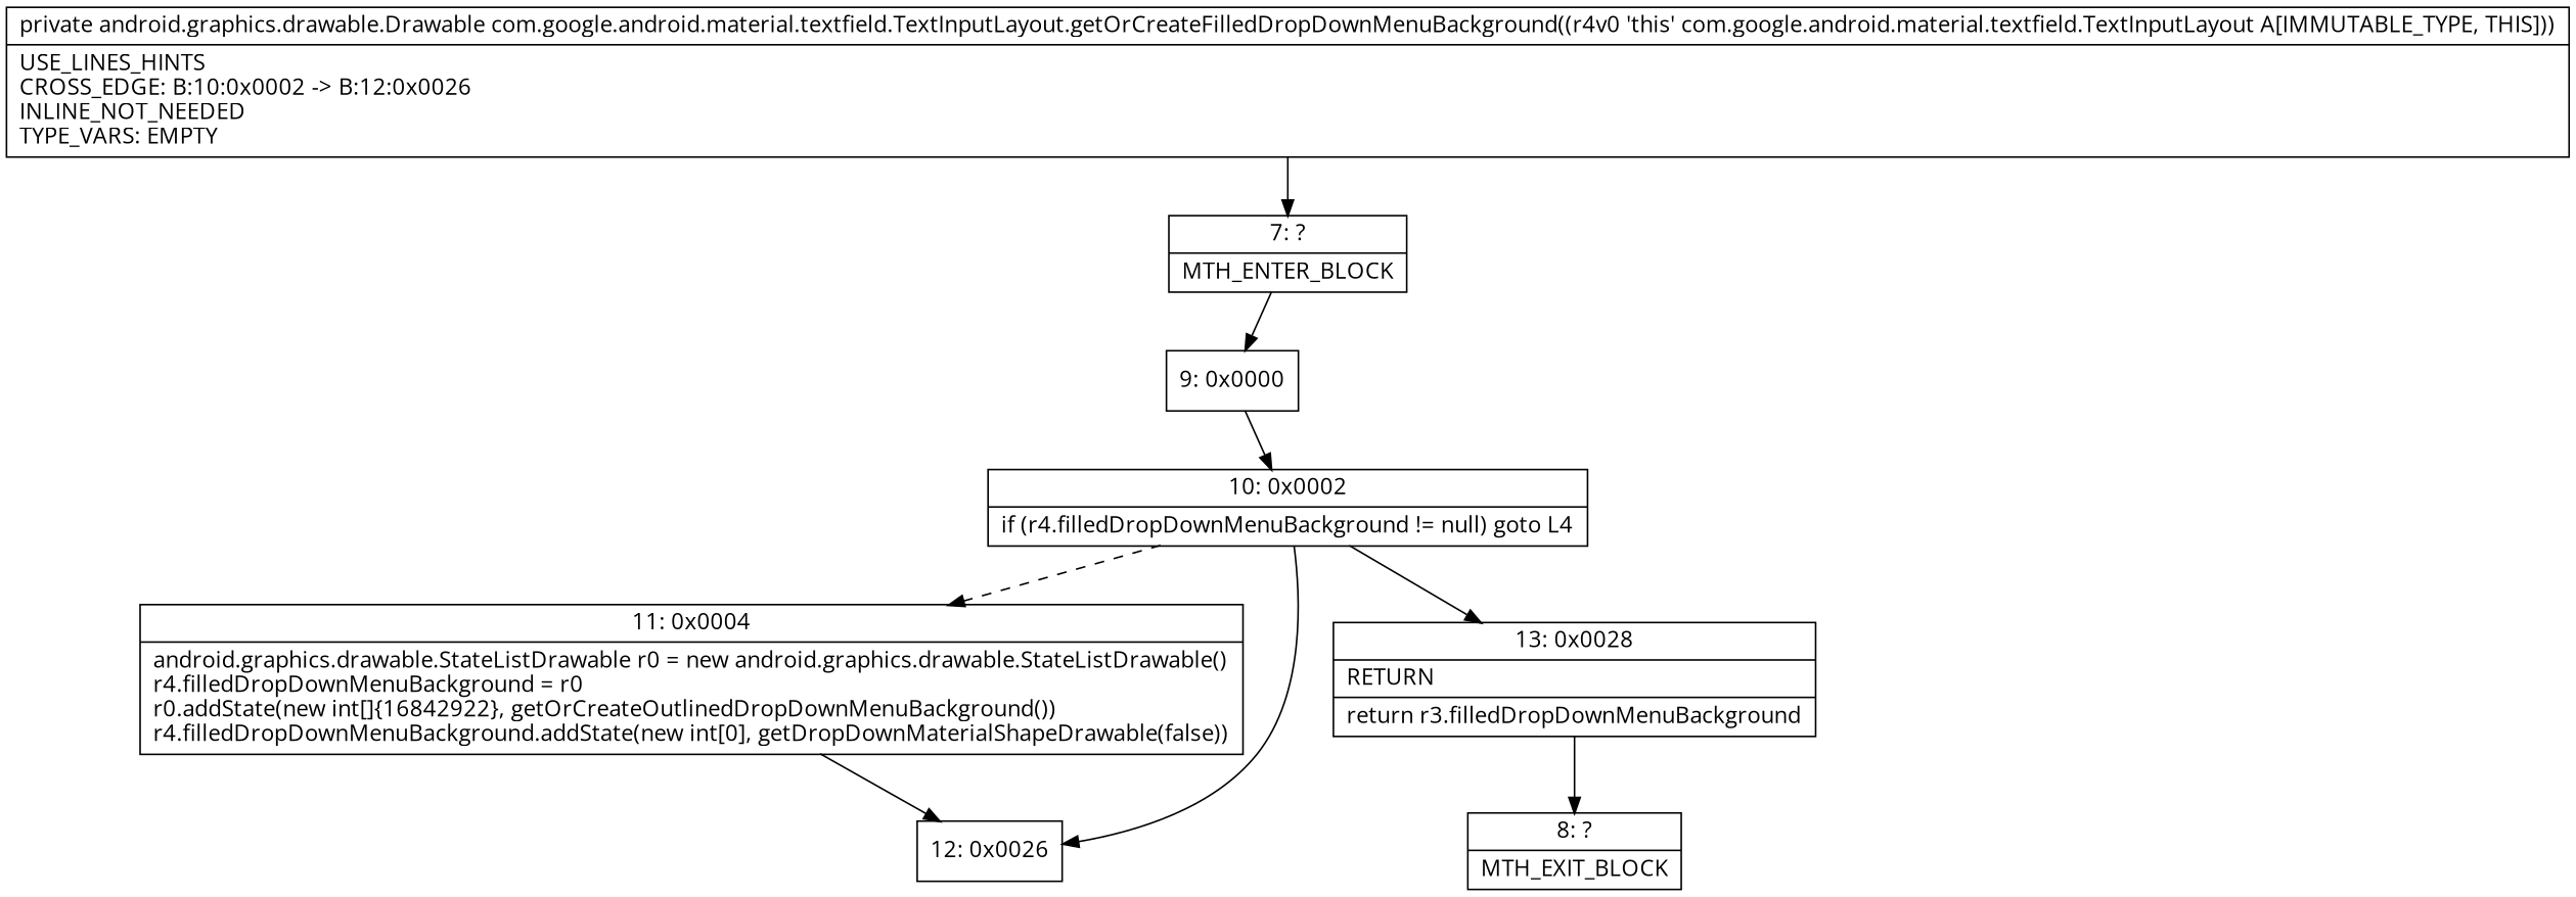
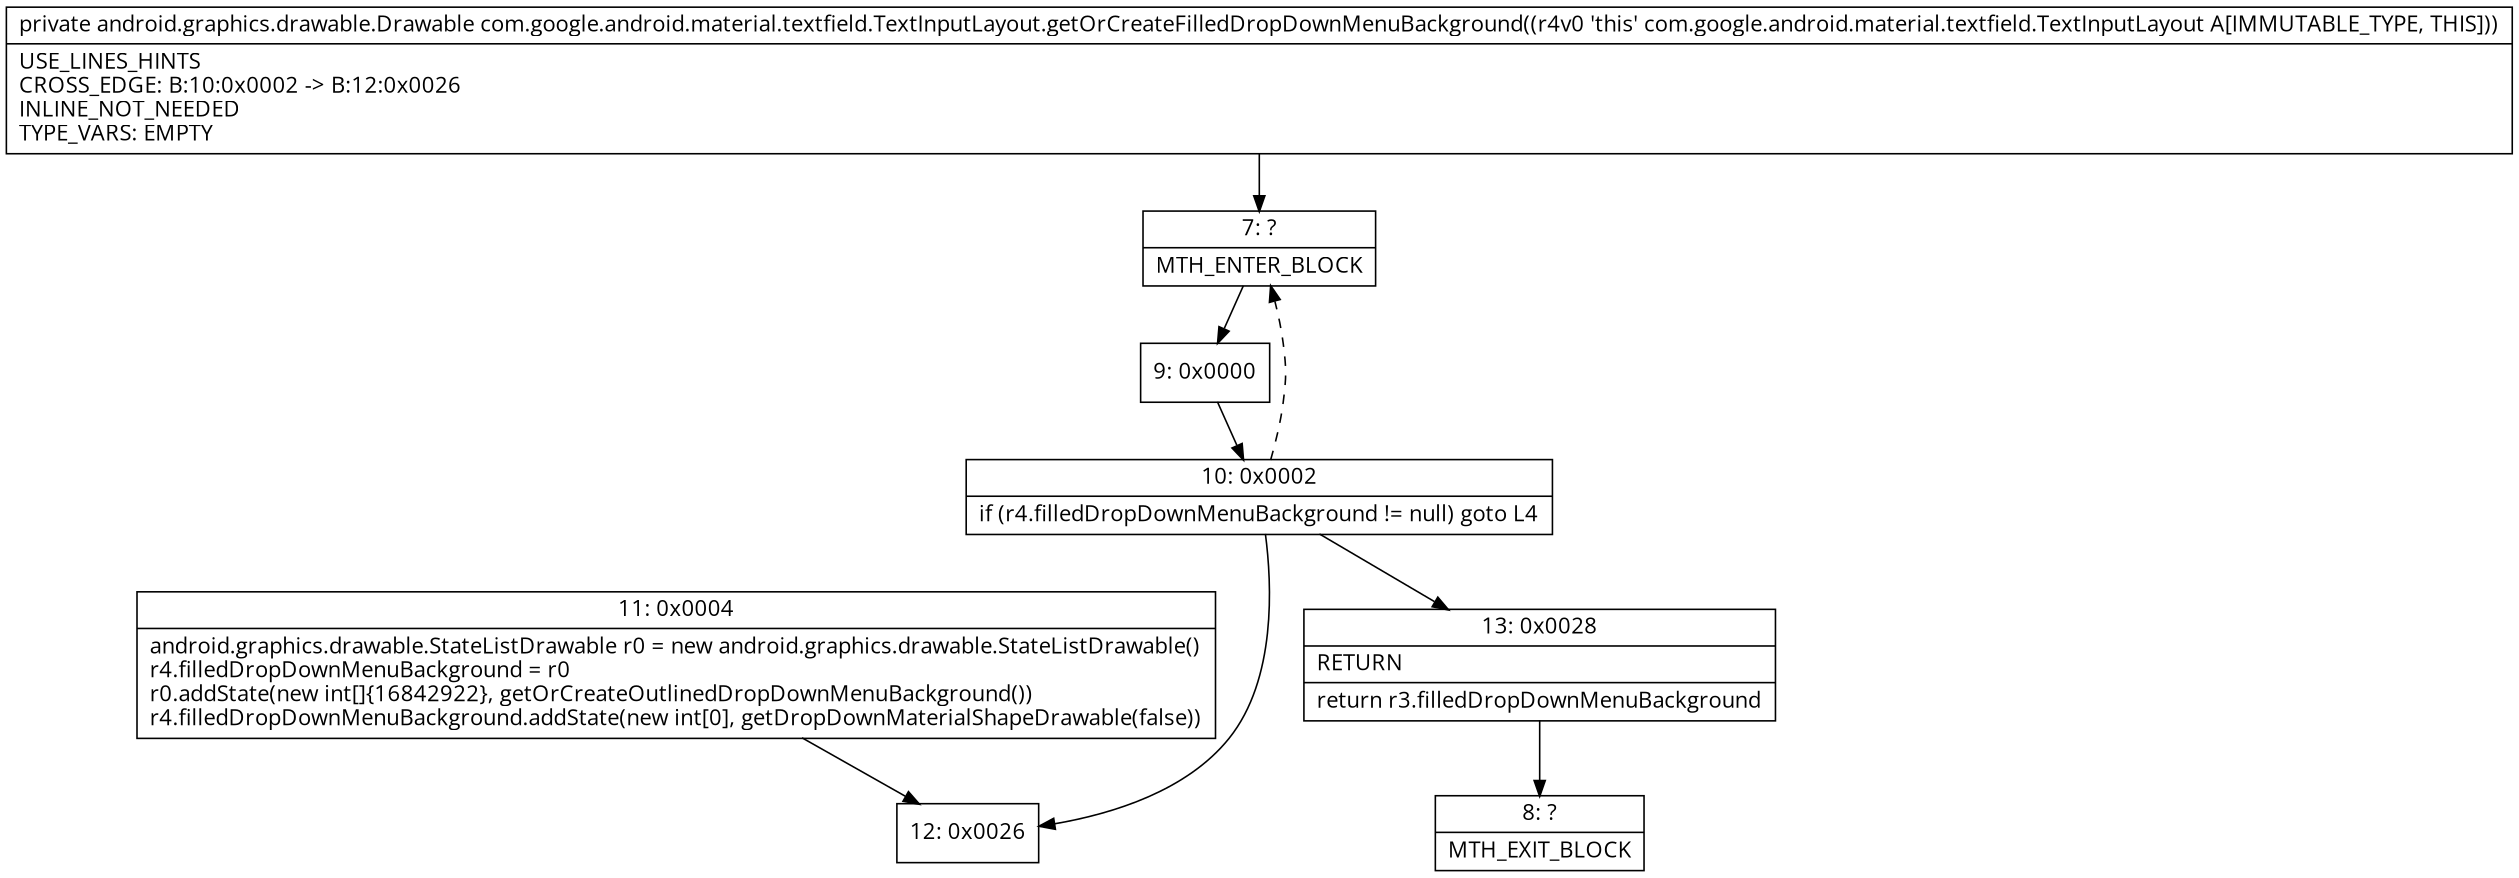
  digraph {
    fontname="Open Sans"
    node [fontname="Open Sans" shape=record]
    edge [fontname="Open Sans"]
    n1 [label="{7\:\ ?|MTH_ENTER_BLOCK\l}"]
    n2 [label="{9\:\ 0x0000}"]
    n3 [label="{10\:\ 0x0002|if (r4.filledDropDownMenuBackground != null) goto L4\l}"]
    n4 [label="{11\:\ 0x0004|android.graphics.drawable.StateListDrawable r0 = new android.graphics.drawable.StateListDrawable()\lr4.filledDropDownMenuBackground = r0\lr0.addState(new int[]\{16842922\}, getOrCreateOutlinedDropDownMenuBackground())\lr4.filledDropDownMenuBackground.addState(new int[0], getDropDownMaterialShapeDrawable(false))\l}"]
    n5 [label="{12\:\ 0x0026}"]
    n6 [label="{13\:\ 0x0028|RETURN\l|return r3.filledDropDownMenuBackground\l}"]
    n7 [label="{8\:\ ?|MTH_EXIT_BLOCK\l}"]
    n8 [label="{private android.graphics.drawable.Drawable com.google.android.material.textfield.TextInputLayout.getOrCreateFilledDropDownMenuBackground((r4v0 'this' com.google.android.material.textfield.TextInputLayout A[IMMUTABLE_TYPE, THIS]))  | USE_LINES_HINTS\lCROSS_EDGE: B:10:0x0002 \-\> B:12:0x0026\lINLINE_NOT_NEEDED\lTYPE_VARS: EMPTY\l}"]
    n1 -> n2
    n2 -> n3
-   n3 -> n4 [style=dashed]
+   n3 -> n1 [style=dashed]
    n3 -> n5
    n3 -> n6
    n4 -> n5
    n6 -> n7
    n8 -> n1
  }
